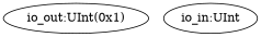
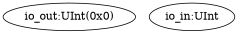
  digraph {
    rankdir=TB
-   n1 [label="io_out:UInt(0x1)"]
+   n1 [label="io_out:UInt(0x0)"]
    n2 [label="io_in:UInt"]
  }
